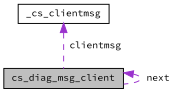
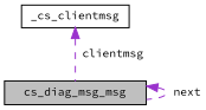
  digraph {
    fontname="Source Code Pro"
    node [color=black fontname="Source Code Pro" fontsize=10 shape=record style=filled]
    edge [color=darkorchid3 dir=back fontname="Source Code Pro" fontsize=10 labelfontname=Helvetica labelfontsize=10 style=dashed]
-   n1 [fillcolor=grey75 fontcolor=black height=0.2 label=cs_diag_msg_client width=0.4]
+   n1 [fillcolor=grey75 fontcolor=black height=0.2 label=cs_diag_msg_msg width=0.4]
    n2 [fillcolor=white height=0.2 label=_cs_clientmsg width=0.4]
    n1 -> n1 [label=" next"]
    n2 -> n1 [label=" clientmsg"]
  }
